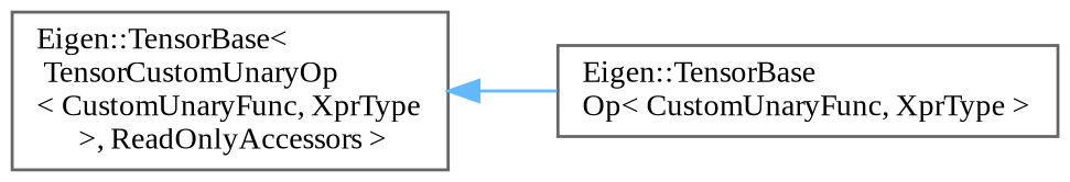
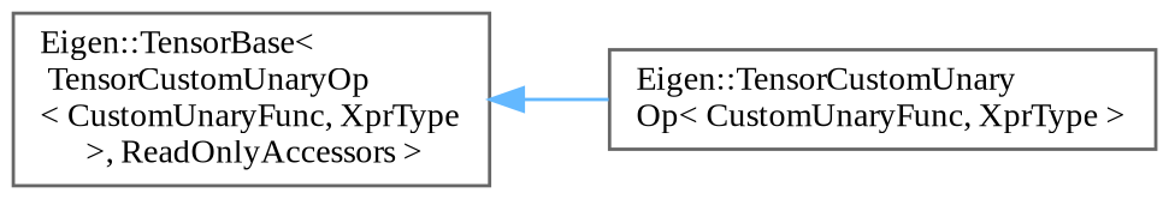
  digraph {
    rankdir=LR
    fontname="Liberation Serif"
    node [color=grey40 fillcolor=white fontname="Liberation Serif" fontsize=10 shape=box style=filled]
    n1 [height=0.2 label="Eigen::TensorBase\<\l TensorCustomUnaryOp\l\< CustomUnaryFunc, XprType\l \>, ReadOnlyAccessors \>" width=0.4]
-   n2 [height=0.2 label="Eigen::TensorBase\lOp\< CustomUnaryFunc, XprType \>" width=0.4]
+   n2 [height=0.2 label="Eigen::TensorCustomUnary\lOp\< CustomUnaryFunc, XprType \>" width=0.4]
    n1 -> n2 [color=steelblue1 dir=back fontname="Liberation Serif" fontsize=10 labelfontname=Helvetica labelfontsize=10 style=solid]
  }
